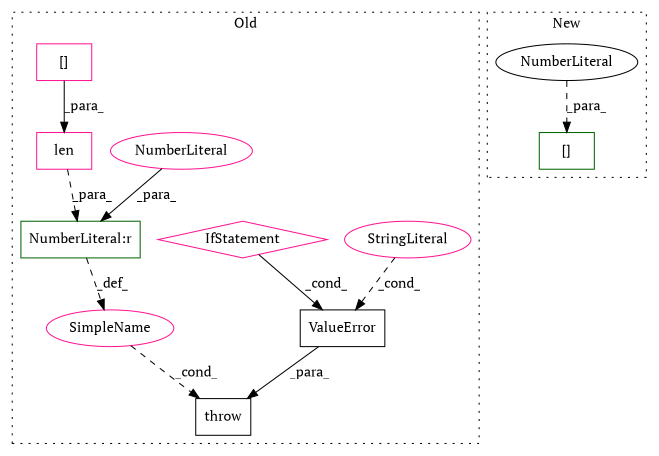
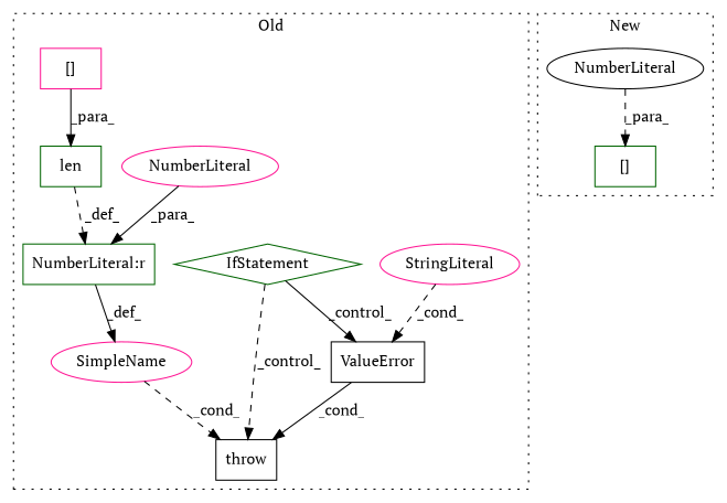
  digraph {
    fontname="PT Serif"
    node [a=32 color=deeppink fontname="PT Serif" l=1 shape=box]
    edge [fontname="PT Serif" style=dashed]
    n1 [a=53 color=black l=6 label=throw s=46416]
-   n2 [a=25 l="4,2" label=IfStatement s="46148,46178" shape=diamond]
+   n2 [a=25 color=darkgreen l="4,2" label=IfStatement s="46148,46178" shape=diamond]
    n3 [a=42 label=SimpleName shape=ellipse l=""]
    n4 [a=27 color=darkgreen l=4 label="NumberLiteral:r" s=46173]
    n5 [color=black l="11,1" label=ValueError s="46422,46477"]
    n6 [a=45 l=44 label=StringLiteral s=46433 shape=ellipse]
    n7 [a=34 label=NumberLiteral s=46177 shape=ellipse]
-   n8 [l="4,1" label=len s="46152,46172"]
+   n8 [color=darkgreen l="4,1" label=len s="46152,46172"]
    n9 [a=2 l="14,1" label="[]" s="46156,46171"]
    n10 [a=2 color=darkgreen l="9,1" label="[]" s="34125,34135"]
    n11 [a=34 color=black label=NumberLiteral s=34134 shape=ellipse]
    subgraph cluster_1 {
      label=Old
      style=dotted
      n1
      n2
      n3
      n4
      n5
      n6
      n7
      n8
      n9
    }
    subgraph cluster_2 {
      label=New
      style=dotted
      n10
      n11
    }
-   n2 -> n5 [label=_cond_ style=solid]
+   n2 -> n1 [label=_control_]
+   n2 -> n5 [label=_control_ style=solid]
    n3 -> n1 [label=_cond_]
-   n4 -> n3 [label=_def_]
-   n5 -> n1 [label=_para_ style=solid]
+   n4 -> n3 [label=_def_ style=solid]
+   n5 -> n1 [label=_cond_ style=solid]
    n6 -> n5 [label=_cond_]
    n7 -> n4 [label=_para_ style=solid]
-   n8 -> n4 [label=_para_]
+   n8 -> n4 [label=_def_]
    n9 -> n8 [label=_para_ style=solid]
    n11 -> n10 [label=_para_]
  }
